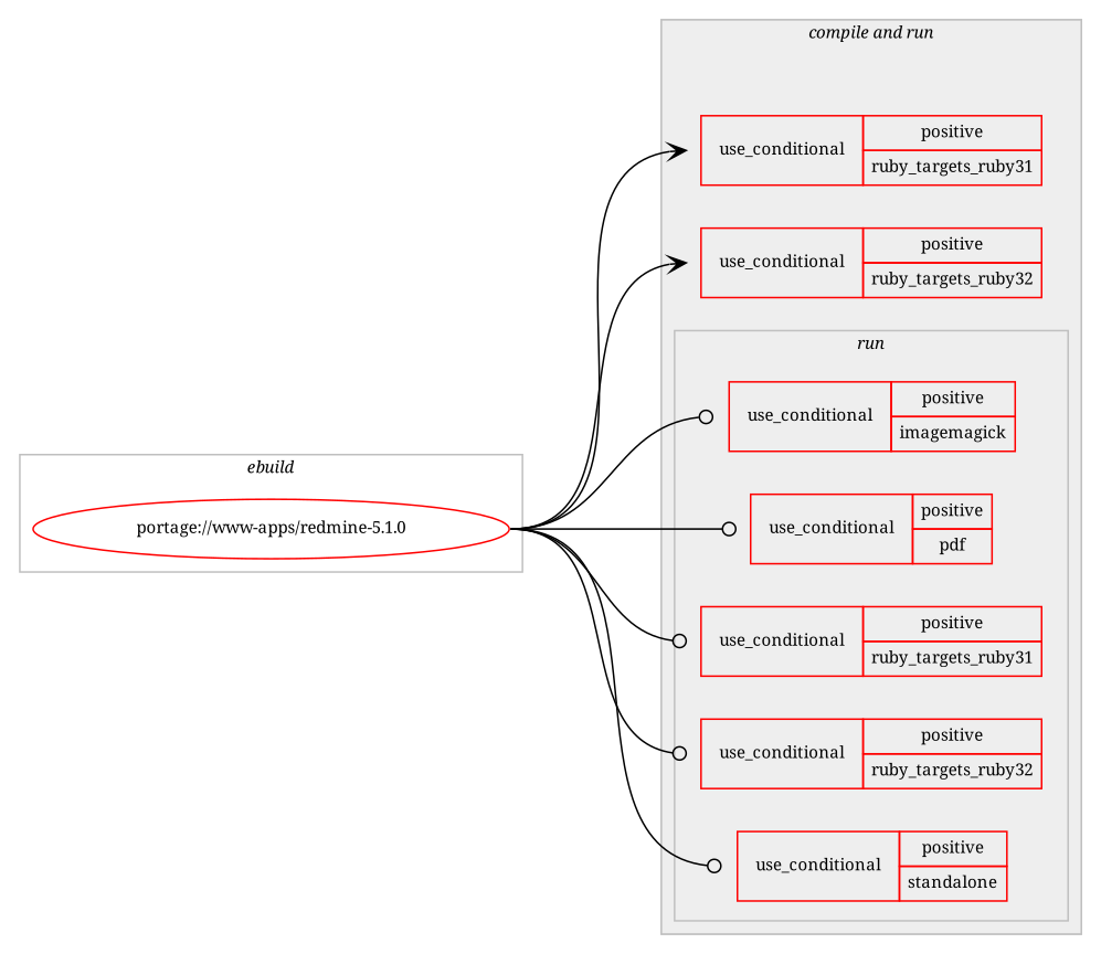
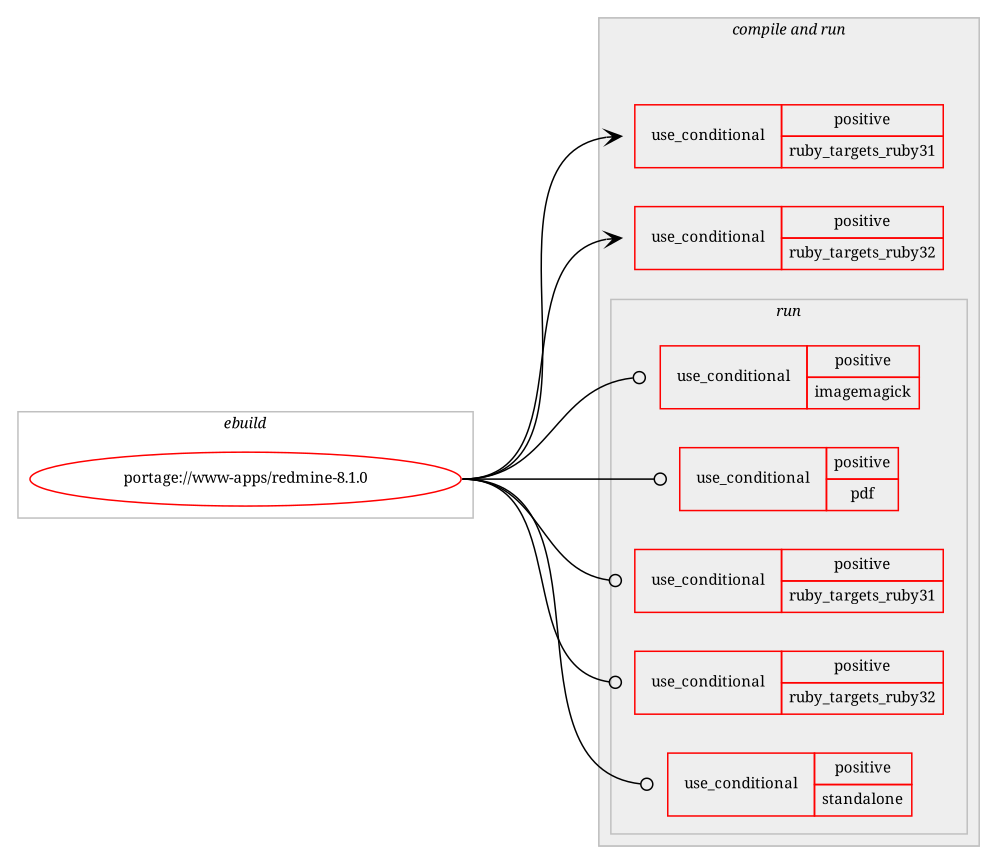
  digraph {
    compound=true
    concentrate=true
    fontname="Noto Serif"
    fontsize=10
    newrank=true
    rankdir=LR
    ranksep=1.5
    node [color=red fontname="Noto Serif" fontsize=10 shape=none]
    edge [arrowhead=odot headport=w style=solid tailport=e weight=20 fontname="Noto Serif"]
-   n1 [label="portage://www-apps/redmine-5.1.0" width=4 shape=""]
+   n1 [label="portage://www-apps/redmine-8.1.0" width=4 shape=""]
    n2 [label=<<TABLE BORDER="0" CELLBORDER="1" CELLSPACING="0" CELLPADDING="4"><TR><TD ROWSPAN="3" CELLPADDING="10">use_conditional</TD></TR><TR><TD>positive</TD></TR><TR><TD>ruby_targets_ruby31</TD></TR></TABLE>>]
    n3 [label=<<TABLE BORDER="0" CELLBORDER="1" CELLSPACING="0" CELLPADDING="4"><TR><TD ROWSPAN="3" CELLPADDING="10">use_conditional</TD></TR><TR><TD>positive</TD></TR><TR><TD>ruby_targets_ruby32</TD></TR></TABLE>>]
    n4 [label=<<TABLE BORDER="0" CELLBORDER="1" CELLSPACING="0" CELLPADDING="4"><TR><TD ROWSPAN="3" CELLPADDING="10">use_conditional</TD></TR><TR><TD>positive</TD></TR><TR><TD>imagemagick</TD></TR></TABLE>>]
    n5 [label=<<TABLE BORDER="0" CELLBORDER="1" CELLSPACING="0" CELLPADDING="4"><TR><TD ROWSPAN="3" CELLPADDING="10">use_conditional</TD></TR><TR><TD>positive</TD></TR><TR><TD>pdf</TD></TR></TABLE>>]
    n6 [label=<<TABLE BORDER="0" CELLBORDER="1" CELLSPACING="0" CELLPADDING="4"><TR><TD ROWSPAN="3" CELLPADDING="10">use_conditional</TD></TR><TR><TD>positive</TD></TR><TR><TD>ruby_targets_ruby31</TD></TR></TABLE>>]
    n7 [label=<<TABLE BORDER="0" CELLBORDER="1" CELLSPACING="0" CELLPADDING="4"><TR><TD ROWSPAN="3" CELLPADDING="10">use_conditional</TD></TR><TR><TD>positive</TD></TR><TR><TD>ruby_targets_ruby32</TD></TR></TABLE>>]
    n8 [label=<<TABLE BORDER="0" CELLBORDER="1" CELLSPACING="0" CELLPADDING="4"><TR><TD ROWSPAN="3" CELLPADDING="10">use_conditional</TD></TR><TR><TD>positive</TD></TR><TR><TD>standalone</TD></TR></TABLE>>]
    subgraph cluster_1 {
      color=gray
      label=<<i>ebuild</i>>
      rank=same
      n1
    }
    subgraph cluster_2 {
      color=gray
      label=<<i>dependencies</i>>
      subgraph cluster_3 {
        color=gray
        fillcolor="#eeeeee"
        label=<<i>compile</i>>
        style=filled
        subgraph sub_4 {
          color=gray
          fillcolor="#eeeeee"
          label=<<i>compile</i>>
          style=filled
          n2
        }
        subgraph sub_5 {
          color=gray
          fillcolor="#eeeeee"
          label=<<i>compile</i>>
          style=filled
          n3
        }
      }
      subgraph cluster_6 {
        color=gray
        fillcolor="#eeeeee"
        label=<<i>compile and run</i>>
        style=filled
      }
      subgraph cluster_7 {
        color=gray
        fillcolor="#eeeeee"
        label=<<i>run</i>>
        style=filled
        subgraph sub_8 {
          color=gray
          fillcolor="#eeeeee"
          label=<<i>run</i>>
          style=filled
          n4
        }
        subgraph sub_9 {
          color=gray
          fillcolor="#eeeeee"
          label=<<i>run</i>>
          style=filled
          n5
        }
        subgraph sub_10 {
          color=gray
          fillcolor="#eeeeee"
          label=<<i>run</i>>
          style=filled
          n6
        }
        subgraph sub_11 {
          color=gray
          fillcolor="#eeeeee"
          label=<<i>run</i>>
          style=filled
          n7
        }
        subgraph sub_12 {
          color=gray
          fillcolor="#eeeeee"
          label=<<i>run</i>>
          style=filled
          n8
        }
      }
    }
    subgraph cluster_13 {
      color=gray
      label=<<i>candidates</i>>
      rank=same
    }
    n1 -> n2 [arrowhead=vee]
    n1 -> n3 [arrowhead=vee]
    n1 -> n4
    n1 -> n5
    n1 -> n6
    n1 -> n7
    n1 -> n8
  }
